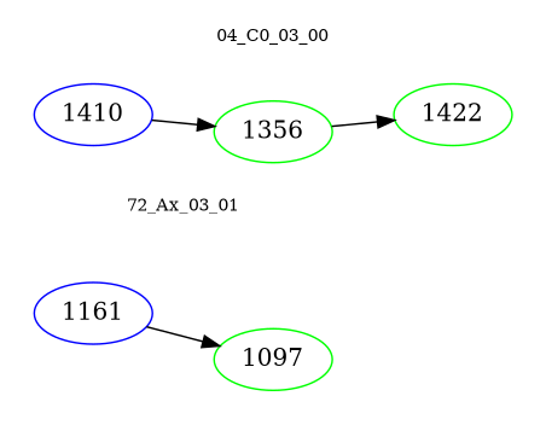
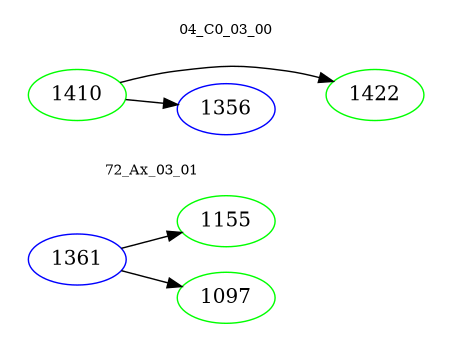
  digraph {
    rankdir=LR
    node [color=green]
    edge [color=black]
-   n1 [color=blue label=1161]
+   n1 [color=blue label=1361]
    n2 [label=1097]
-   n4 [color=blue label=1410]
-   n5 [label=1356]
+   n3 [label=1155]
+   n4 [label=1410]
+   n5 [color=blue label=1356]
    n6 [label=1422]
    subgraph cluster_1 {
      color=white
      fontsize=10
      label="72_Ax_03_01"
      n1
      n2
+     n3
    }
    subgraph cluster_2 {
      color=white
      fontsize=10
      label="04_C0_03_00"
      n4
      n5
      n6
    }
    n1 -> n2
+   n1 -> n3
    n4 -> n5
-   n5 -> n6
+   n4 -> n6
  }
